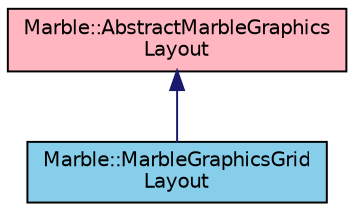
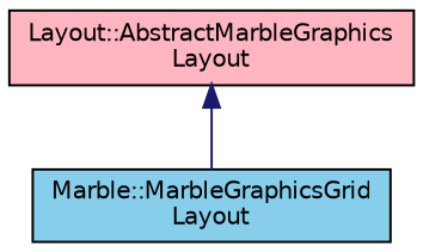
  digraph {
    node [color=black fontname=Helvetica fontsize=10 shape=record style=filled]
    n1 [fillcolor=skyblue fontcolor=black height=0.2 label="Marble::MarbleGraphicsGrid\lLayout" width=0.4]
-   n2 [fillcolor=lightpink height=0.2 label="Marble::AbstractMarbleGraphics\lLayout" width=0.4]
+   n2 [fillcolor=lightpink height=0.2 label="Layout::AbstractMarbleGraphics\lLayout" width=0.4]
    n2 -> n1 [color=midnightblue dir=back fontname=Helvetica fontsize=10 labelfontname=Helvetica labelfontsize=10 style=solid]
  }
